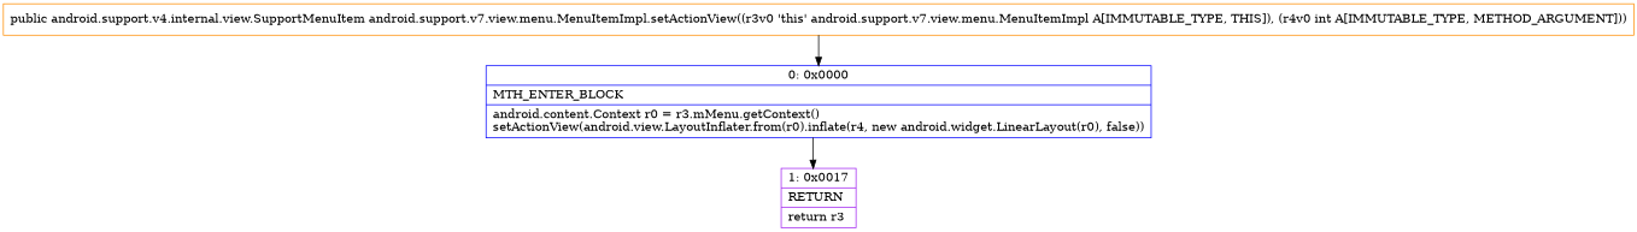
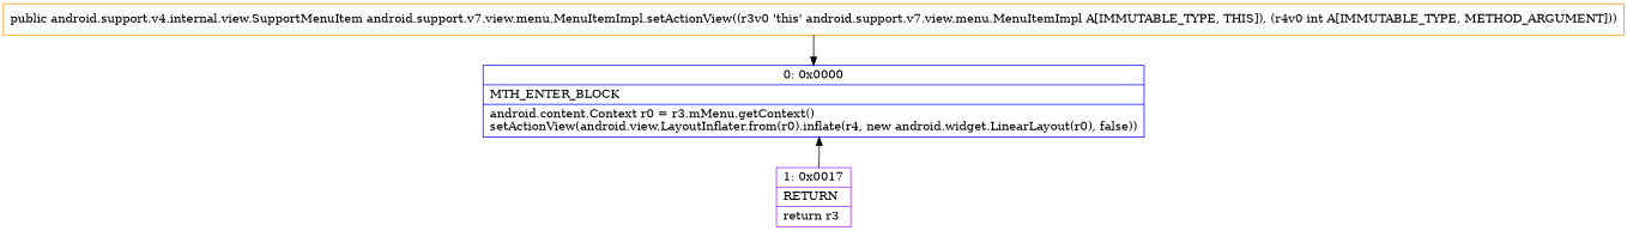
  digraph {
    node [shape=record]
    n1 [label="{0\:\ 0x0000|MTH_ENTER_BLOCK\l|android.content.Context r0 = r3.mMenu.getContext()\lsetActionView(android.view.LayoutInflater.from(r0).inflate(r4, new android.widget.LinearLayout(r0), false))\l}" color=blue]
    n2 [label="{1\:\ 0x0017|RETURN\l|return r3\l}" color=purple]
    n3 [label="{public android.support.v4.internal.view.SupportMenuItem android.support.v7.view.menu.MenuItemImpl.setActionView((r3v0 'this' android.support.v7.view.menu.MenuItemImpl A[IMMUTABLE_TYPE, THIS]), (r4v0 int A[IMMUTABLE_TYPE, METHOD_ARGUMENT])) }" color=darkorange]
-   n1 -> n2
+   n2 -> n1
    n3 -> n1
  }
